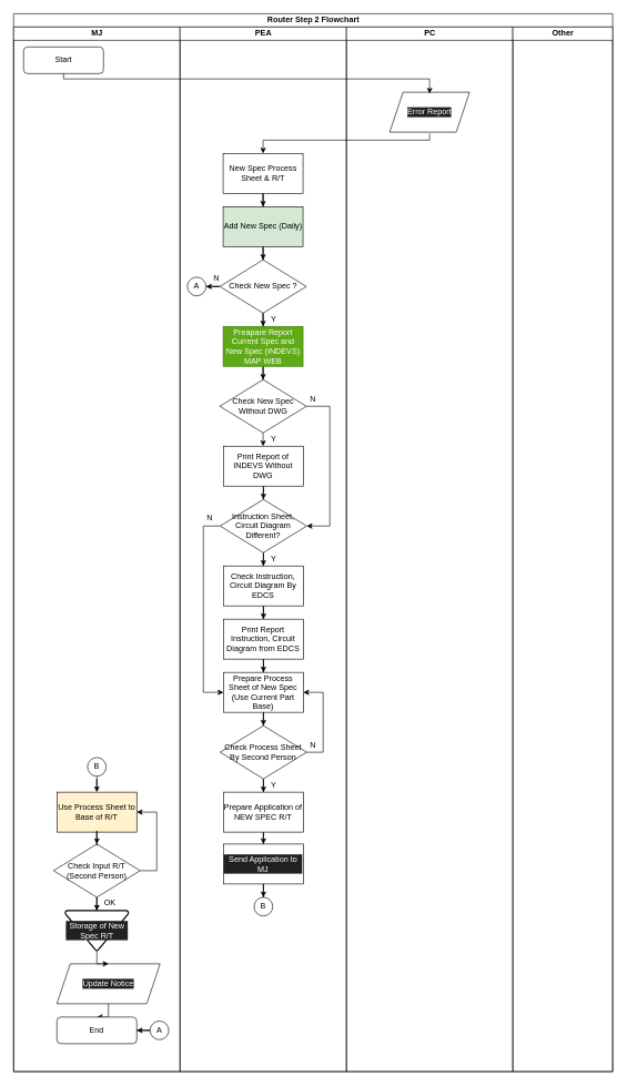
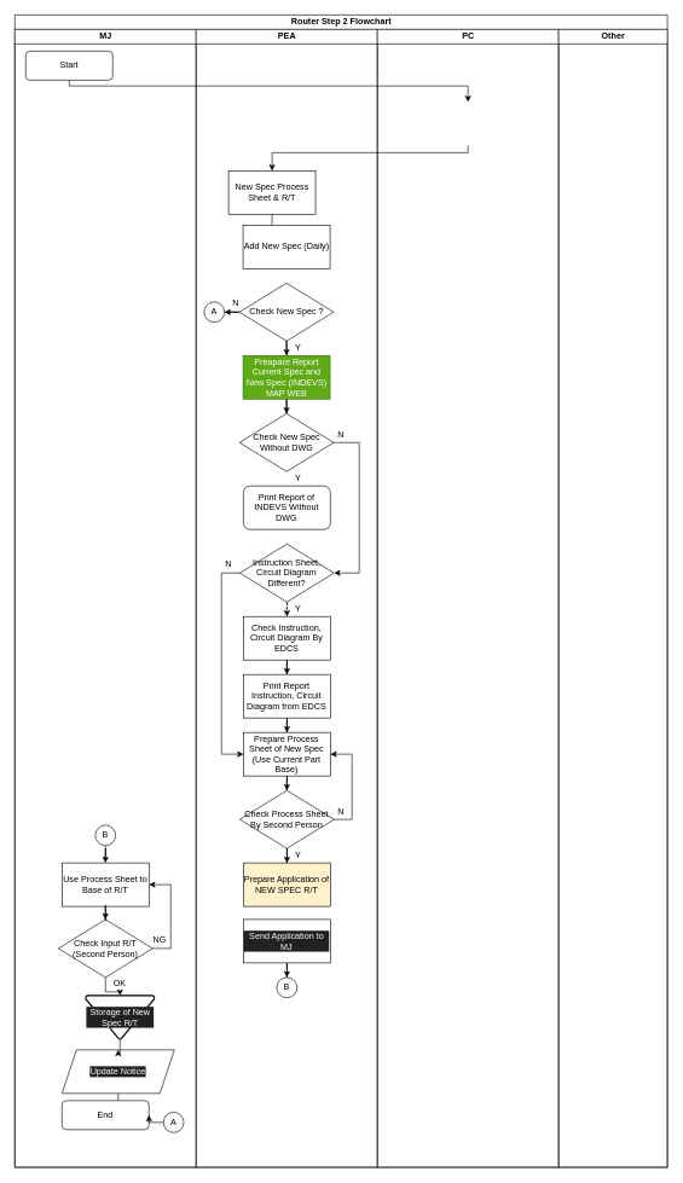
  <mxCell id="0" />
  <mxCell id="1" parent="0" />
  <mxCell id="2" value="Router Step 2 Flowchart" parent="1" vertex="1" style="swimlane;html=1;childLayout=stackLayout;resizeParent=1;resizeParentMax=0;startSize=20;"><mxGeometry as="geometry" height="1590" width="900" y="20" x="20" /></mxCell>
  <mxCell id="3" value="MJ" parent="2" vertex="1" style="swimlane;html=1;startSize=20;"><mxGeometry as="geometry" height="1570" width="250" y="20" /></mxCell>
  <mxCell id="4" value="Start" parent="3" vertex="1" style="rounded=1;whiteSpace=wrap;html=1;"><mxGeometry as="geometry" height="40" width="120" y="30" x="15" /></mxCell>
  <mxCell id="5" parent="3" style="edgeStyle=orthogonalEdgeStyle;rounded=0;orthogonalLoop=1;jettySize=auto;html=1;fontColor=#FFFFFF;" edge="1" source="6" target="13"><mxGeometry as="geometry" relative="1" /></mxCell>
  <mxCell id="6" value="Update Notice" parent="3" vertex="1" style="shape=parallelogram;perimeter=parallelogramPerimeter;whiteSpace=wrap;html=1;fixedSize=1;labelBackgroundColor=#212121;fontColor=#FFFFFF;"><mxGeometry x="65" y="1408" as="geometry" height="60" width="155" /></mxCell>
- <mxCell id="7" value="Use Process Sheet to Base of R/T" parent="3" vertex="1" style="rounded=0;whiteSpace=wrap;html=1;fillColor=#fff2cc;"><mxGeometry as="geometry" height="60" width="120" y="1150" x="65" /></mxCell>
+ <mxCell id="7" value="Use Process Sheet to Base of R/T" parent="3" vertex="1" style="rounded=0;whiteSpace=wrap;html=1;"><mxGeometry as="geometry" height="60" width="120" y="1150" x="65" /></mxCell>
  <mxCell id="8" parent="3" style="edgeStyle=orthogonalEdgeStyle;rounded=0;orthogonalLoop=1;jettySize=auto;html=1;entryX=1;entryY=0.5;entryDx=0;entryDy=0;fontColor=#FFFFFF;" edge="1" source="9" target="7"><mxGeometry as="geometry" relative="1"><Array as="points"><mxPoint y="1268" x="125" /><mxPoint y="1268" x="215" /><mxPoint y="1180" x="215" /></Array></mxGeometry></mxCell>
  <mxCell id="9" value="Check Input R/T&lt;br&gt;(Second Person)" parent="3" vertex="1" style="rhombus;whiteSpace=wrap;html=1;"><mxGeometry as="geometry" height="80" width="130" y="1228" x="60" /></mxCell>
  <mxCell id="10" parent="3" style="edgeStyle=orthogonalEdgeStyle;rounded=0;orthogonalLoop=1;jettySize=auto;html=1;" edge="1" source="9" target="12"><mxGeometry as="geometry" relative="1" /></mxCell>
  <mxCell id="11" parent="3" style="edgeStyle=orthogonalEdgeStyle;rounded=0;orthogonalLoop=1;jettySize=auto;html=1;entryX=0.5;entryY=0;entryDx=0;entryDy=0;fontColor=#FFFFFF;" edge="1" source="12" target="6"><mxGeometry as="geometry" relative="1" /></mxCell>
- <mxCell id="12" value="Storage of New Spec R/T" parent="3" vertex="1" style="strokeWidth=2;html=1;shape=mxgraph.flowchart.merge_or_storage;whiteSpace=wrap;labelBackgroundColor=#212121;fontColor=#FFFFFF;"><mxGeometry as="geometry" height="60" width="95" y="1328" x="77.5" /></mxCell>
- <mxCell id="13" value="End" parent="3" vertex="1" style="rounded=1;whiteSpace=wrap;html=1;"><mxGeometry as="geometry" height="40" width="120" y="1488" x="65" /></mxCell>
+ <mxCell id="12" value="Storage of New Spec R/T" parent="3" vertex="1" style="strokeWidth=2;html=1;shape=mxgraph.flowchart.merge_or_storage;whiteSpace=wrap;labelBackgroundColor=#212121;fontColor=#FFFFFF;"><mxGeometry x="97.5" y="1333" as="geometry" height="60" width="95" /></mxCell>
+ <mxCell id="13" value="End" parent="3" vertex="1" style="rounded=1;whiteSpace=wrap;html=1;"><mxGeometry x="65" y="1478" as="geometry" height="40" width="120" /></mxCell>
  <mxCell id="14" parent="3" style="edgeStyle=orthogonalEdgeStyle;rounded=0;orthogonalLoop=1;jettySize=auto;html=1;entryX=1;entryY=0.5;entryDx=0;entryDy=0;" edge="1" source="17" target="13"><mxGeometry as="geometry" relative="1" /></mxCell>
  <mxCell id="15" parent="3" style="edgeStyle=orthogonalEdgeStyle;rounded=0;orthogonalLoop=1;jettySize=auto;html=1;entryX=0.5;entryY=0;entryDx=0;entryDy=0;fontColor=#FFFFFF;" edge="1" source="16" target="7"><mxGeometry as="geometry" relative="1" /></mxCell>
  <mxCell id="16" value="B" parent="3" vertex="1" style="ellipse;whiteSpace=wrap;html=1;aspect=fixed;"><mxGeometry as="geometry" height="28" width="28" y="1098" x="111" /></mxCell>
  <mxCell id="17" value="A" parent="3" vertex="1" style="ellipse;whiteSpace=wrap;html=1;aspect=fixed;"><mxGeometry as="geometry" height="28" width="28" y="1494" x="205" /></mxCell>
+ <mxCell id="18" value="NG" parent="3" vertex="1" style="text;html=1;strokeColor=none;fillColor=none;align=center;verticalAlign=middle;whiteSpace=wrap;rounded=0;"><mxGeometry as="geometry" height="20" width="20" y="1246" x="190" /></mxCell>
  <mxCell id="19" value="OK" parent="3" vertex="1" style="text;html=1;strokeColor=none;fillColor=none;align=center;verticalAlign=middle;whiteSpace=wrap;rounded=0;"><mxGeometry as="geometry" height="20" width="20" y="1307" x="135" /></mxCell>
  <mxCell id="20" parent="3" style="edgeStyle=orthogonalEdgeStyle;rounded=0;orthogonalLoop=1;jettySize=auto;html=1;fontColor=#FFFFFF;" edge="1" source="7" target="9"><mxGeometry as="geometry" relative="1" /></mxCell>
  <mxCell id="21" value="PEA" parent="2" vertex="1" style="swimlane;html=1;startSize=20;"><mxGeometry as="geometry" height="1570" width="250" y="20" x="250" /></mxCell>
  <mxCell id="22" parent="21" style="edgeStyle=orthogonalEdgeStyle;rounded=0;orthogonalLoop=1;jettySize=auto;html=1;entryX=0.5;entryY=0;entryDx=0;entryDy=0;" edge="1" source="39" target="40"><mxGeometry as="geometry" relative="1" /></mxCell>
- <mxCell id="23" parent="21" style="edgeStyle=orthogonalEdgeStyle;rounded=0;orthogonalLoop=1;jettySize=auto;html=1;entryX=0.5;entryY=0;entryDx=0;entryDy=0;" edge="1" source="40" target="42"><mxGeometry as="geometry" relative="1" /></mxCell>
- <mxCell id="24" parent="21" style="edgeStyle=orthogonalEdgeStyle;rounded=0;orthogonalLoop=1;jettySize=auto;html=1;entryX=0.5;entryY=0;entryDx=0;entryDy=0;" edge="1" source="44" target="45"><mxGeometry as="geometry" relative="1" /></mxCell>
  <mxCell id="25" parent="21" style="edgeStyle=orthogonalEdgeStyle;rounded=0;orthogonalLoop=1;jettySize=auto;html=1;entryX=1;entryY=0.5;entryDx=0;entryDy=0;" edge="1" source="44" target="46"><mxGeometry as="geometry" relative="1"><Array as="points"><mxPoint y="570" x="225" /><mxPoint y="750" x="225" /></Array></mxGeometry></mxCell>
  <mxCell id="26" parent="21" style="edgeStyle=orthogonalEdgeStyle;rounded=0;orthogonalLoop=1;jettySize=auto;html=1;entryX=0;entryY=0.5;entryDx=0;entryDy=0;" edge="1" source="46" target="49"><mxGeometry as="geometry" relative="1"><Array as="points"><mxPoint y="750" x="35" /><mxPoint y="1000" x="35" /></Array></mxGeometry></mxCell>
  <mxCell id="27" parent="21" style="edgeStyle=orthogonalEdgeStyle;rounded=0;orthogonalLoop=1;jettySize=auto;html=1;entryX=0.5;entryY=0;entryDx=0;entryDy=0;" edge="1" source="47" target="48"><mxGeometry as="geometry" relative="1" /></mxCell>
- <mxCell id="28" parent="21" style="edgeStyle=orthogonalEdgeStyle;rounded=0;orthogonalLoop=1;jettySize=auto;html=1;entryX=0.5;entryY=0;entryDx=0;entryDy=0;" edge="1" source="46" target="47"><mxGeometry as="geometry" relative="1" /></mxCell>
+ <mxCell id="28" parent="21" style="edgeStyle=orthogonalEdgeStyle;rounded=0;orthogonalLoop=1;jettySize=auto;html=1;entryX=0.5;entryY=0;entryDx=0;entryDy=0;dashed=1;" edge="1" source="46" target="47"><mxGeometry as="geometry" relative="1" /></mxCell>
  <mxCell id="29" parent="21" style="edgeStyle=orthogonalEdgeStyle;rounded=0;orthogonalLoop=1;jettySize=auto;html=1;" edge="1" source="50" target="52"><mxGeometry as="geometry" relative="1" /></mxCell>
  <mxCell id="30" parent="21" style="edgeStyle=orthogonalEdgeStyle;rounded=0;orthogonalLoop=1;jettySize=auto;html=1;" edge="1" source="42" target="43"><mxGeometry as="geometry" relative="1" /></mxCell>
  <mxCell id="31" parent="21" style="edgeStyle=orthogonalEdgeStyle;rounded=0;orthogonalLoop=1;jettySize=auto;html=1;entryX=0.5;entryY=0;entryDx=0;entryDy=0;" edge="1" source="43" target="44"><mxGeometry as="geometry" relative="1" /></mxCell>
  <mxCell id="32" parent="21" style="edgeStyle=orthogonalEdgeStyle;rounded=0;orthogonalLoop=1;jettySize=auto;html=1;entryX=0.5;entryY=0;entryDx=0;entryDy=0;" edge="1" source="49" target="50"><mxGeometry as="geometry" relative="1" /></mxCell>
  <mxCell id="33" value="A" parent="21" vertex="1" style="ellipse;whiteSpace=wrap;html=1;aspect=fixed;"><mxGeometry as="geometry" height="28" width="28" y="376" x="11" /></mxCell>
  <mxCell id="34" value="N" parent="21" vertex="1" style="text;html=1;strokeColor=none;fillColor=none;align=center;verticalAlign=middle;whiteSpace=wrap;rounded=0;"><mxGeometry as="geometry" height="20" width="20" y="727" x="35" /></mxCell>
  <mxCell id="35" parent="21" style="edgeStyle=orthogonalEdgeStyle;rounded=0;orthogonalLoop=1;jettySize=auto;html=1;" edge="1" source="48" target="49"><mxGeometry as="geometry" relative="1" /></mxCell>
- <mxCell id="36" parent="21" style="edgeStyle=orthogonalEdgeStyle;rounded=0;orthogonalLoop=1;jettySize=auto;html=1;entryX=0.5;entryY=0;entryDx=0;entryDy=0;" edge="1" source="45" target="46"><mxGeometry as="geometry" relative="1" /></mxCell>
  <mxCell id="37" parent="21" style="edgeStyle=orthogonalEdgeStyle;rounded=0;orthogonalLoop=1;jettySize=auto;html=1;entryX=1;entryY=0.5;entryDx=0;entryDy=0;" edge="1" source="50" target="49"><mxGeometry as="geometry" relative="1"><Array as="points"><mxPoint y="1090" x="215" /><mxPoint y="1000" x="215" /></Array></mxGeometry></mxCell>
  <mxCell id="38" value="N" parent="21" vertex="1" style="text;html=1;strokeColor=none;fillColor=none;align=center;verticalAlign=middle;whiteSpace=wrap;rounded=0;"><mxGeometry as="geometry" height="20" width="20" y="368" x="44.75" /></mxCell>
- <mxCell id="39" value="New Spec Process Sheet &amp;amp; R/T" parent="21" vertex="1" style="rounded=0;whiteSpace=wrap;html=1;"><mxGeometry as="geometry" height="60" width="120" y="190" x="64.75" /></mxCell>
- <mxCell id="40" value="Add New Spec (Daily)" parent="21" vertex="1" style="rounded=0;whiteSpace=wrap;html=1;fillColor=#d5e8d4;"><mxGeometry as="geometry" height="60" width="120" y="270" x="64.75" /></mxCell>
+ <mxCell id="39" value="New Spec Process Sheet &amp;amp; R/T" parent="21" vertex="1" style="rounded=0;whiteSpace=wrap;html=1;"><mxGeometry x="44.75" y="195" as="geometry" height="60" width="120" /></mxCell>
+ <mxCell id="40" value="Add New Spec (Daily)" parent="21" vertex="1" style="rounded=0;whiteSpace=wrap;html=1;"><mxGeometry as="geometry" height="60" width="120" y="270" x="64.75" /></mxCell>
  <mxCell id="41" parent="21" style="edgeStyle=orthogonalEdgeStyle;rounded=0;orthogonalLoop=1;jettySize=auto;html=1;" edge="1" source="42" target="33"><mxGeometry as="geometry" relative="1" /></mxCell>
  <mxCell id="42" value="Check New Spec ?" parent="21" vertex="1" style="rhombus;whiteSpace=wrap;html=1;"><mxGeometry as="geometry" height="80" width="130" y="350" x="59.75" /></mxCell>
  <mxCell id="43" value="Preapare Report Current Spec and New Spec (INDEVS) MAP WEB" parent="21" vertex="1" style="rounded=0;whiteSpace=wrap;html=1;fillColor=#60a917;strokeColor=#2D7600;fontColor=#ffffff;"><mxGeometry as="geometry" height="60" width="120" y="450" x="64.75" /></mxCell>
  <mxCell id="44" value="Check New Spec Without DWG&lt;br&gt;" parent="21" vertex="1" style="rhombus;whiteSpace=wrap;html=1;"><mxGeometry as="geometry" height="80" width="130" y="530" x="59.75" /></mxCell>
- <mxCell id="45" value="Print Report of INDEVS Without DWG" parent="21" vertex="1" style="rounded=0;whiteSpace=wrap;html=1;"><mxGeometry as="geometry" height="60" width="120" y="630" x="65.25" /></mxCell>
+ <mxCell id="45" value="Print Report of INDEVS Without DWG" parent="21" vertex="1" style="whiteSpace=wrap;html=1;rounded=1;"><mxGeometry as="geometry" height="60" width="120" y="630" x="65.25" /></mxCell>
  <mxCell id="46" value="Instruction Sheet, Circuit Diagram Different?" parent="21" vertex="1" style="rhombus;whiteSpace=wrap;html=1;"><mxGeometry as="geometry" height="80" width="130" y="710" x="60.25" /></mxCell>
  <mxCell id="47" value="Check Instruction, Circuit Diagram By EDCS" parent="21" vertex="1" style="rounded=0;whiteSpace=wrap;html=1;"><mxGeometry as="geometry" height="60" width="120" y="810" x="65.25" /></mxCell>
  <mxCell id="48" value="Print Report Instruction, Circuit Diagram from EDCS" parent="21" vertex="1" style="rounded=0;whiteSpace=wrap;html=1;"><mxGeometry as="geometry" height="60" width="120" y="890" x="65.25" /></mxCell>
  <mxCell id="49" value="Prepare Process Sheet of New Spec (Use Current Part Base)" parent="21" vertex="1" style="rounded=0;whiteSpace=wrap;html=1;"><mxGeometry as="geometry" height="60" width="120" y="970" x="65.25" /></mxCell>
  <mxCell id="50" value="&lt;font&gt;Check Process Sheet&lt;br&gt;By Second Person&lt;/font&gt;" parent="21" vertex="1" style="rhombus;whiteSpace=wrap;html=1;labelBackgroundColor=none;"><mxGeometry as="geometry" height="80" width="130" y="1050" x="60.25" /></mxCell>
- <mxCell id="51" parent="21" style="edgeStyle=orthogonalEdgeStyle;rounded=0;orthogonalLoop=1;jettySize=auto;html=1;entryX=0.5;entryY=0;entryDx=0;entryDy=0;fontColor=#FFFFFF;" edge="1" source="52" target="59"><mxGeometry as="geometry" relative="1" /></mxCell>
- <mxCell id="52" value="Prepare Application of NEW SPEC R/T" parent="21" vertex="1" style="rounded=0;whiteSpace=wrap;html=1;"><mxGeometry as="geometry" height="60" width="120" y="1150" x="65.25" /></mxCell>
+ <mxCell id="52" value="Prepare Application of NEW SPEC R/T" parent="21" vertex="1" style="rounded=0;whiteSpace=wrap;html=1;fillColor=#fff2cc;"><mxGeometry as="geometry" height="60" width="120" y="1150" x="65.25" /></mxCell>
  <mxCell id="53" value="B" parent="21" vertex="1" style="ellipse;whiteSpace=wrap;html=1;aspect=fixed;"><mxGeometry as="geometry" height="28" width="28" y="1308" x="111.25" /></mxCell>
  <mxCell id="54" value="Y" parent="21" vertex="1" style="text;html=1;strokeColor=none;fillColor=none;align=center;verticalAlign=middle;whiteSpace=wrap;rounded=0;"><mxGeometry as="geometry" height="20" width="20" y="610" x="131" /></mxCell>
  <mxCell id="55" value="Y" parent="21" vertex="1" style="text;html=1;strokeColor=none;fillColor=none;align=center;verticalAlign=middle;whiteSpace=wrap;rounded=0;"><mxGeometry as="geometry" height="20" width="20" y="790" x="131" /></mxCell>
  <mxCell id="56" value="Y" parent="21" vertex="1" style="text;html=1;strokeColor=none;fillColor=none;align=center;verticalAlign=middle;whiteSpace=wrap;rounded=0;"><mxGeometry as="geometry" height="20" width="20" y="1130" x="131" /></mxCell>
  <mxCell id="57" value="Y" parent="21" vertex="1" style="text;html=1;strokeColor=none;fillColor=none;align=center;verticalAlign=middle;whiteSpace=wrap;rounded=0;"><mxGeometry as="geometry" height="20" width="20" y="430" x="131" /></mxCell>
  <mxCell id="58" parent="21" style="edgeStyle=orthogonalEdgeStyle;rounded=0;orthogonalLoop=1;jettySize=auto;html=1;entryX=0.5;entryY=0;entryDx=0;entryDy=0;fontColor=#FFFFFF;" edge="1" source="59" target="53"><mxGeometry as="geometry" relative="1" /></mxCell>
  <mxCell id="59" value="Send Application to MJ" parent="21" vertex="1" style="rounded=0;whiteSpace=wrap;html=1;labelBackgroundColor=#212121;fontColor=#FFFFFF;"><mxGeometry as="geometry" height="60" width="120" y="1228" x="65.25" /></mxCell>
  <mxCell id="60" value="N" parent="21" vertex="1" style="text;html=1;strokeColor=none;fillColor=none;align=center;verticalAlign=middle;whiteSpace=wrap;rounded=0;"><mxGeometry as="geometry" height="20" width="20" y="1070" x="190" /></mxCell>
  <mxCell id="61" value="N" parent="21" vertex="1" style="text;html=1;strokeColor=none;fillColor=none;align=center;verticalAlign=middle;whiteSpace=wrap;rounded=0;"><mxGeometry as="geometry" height="20" width="20" y="550" x="190.25" /></mxCell>
  <mxCell id="62" value="PC" parent="2" vertex="1" style="swimlane;html=1;startSize=20;"><mxGeometry as="geometry" height="1570" width="250" y="20" x="500" /></mxCell>
- <mxCell id="63" value="Error Report" parent="62" vertex="1" style="shape=parallelogram;perimeter=parallelogramPerimeter;whiteSpace=wrap;html=1;fixedSize=1;labelBackgroundColor=#212121;fontColor=#FFFFFF;"><mxGeometry as="geometry" height="60" width="120" y="98" x="65" /></mxCell>
  <mxCell id="64" value="Other" parent="2" vertex="1" style="swimlane;html=1;startSize=20;"><mxGeometry as="geometry" height="1570" width="150" y="20" x="750" /></mxCell>
  <mxCell id="65" parent="2" style="edgeStyle=orthogonalEdgeStyle;rounded=0;orthogonalLoop=1;jettySize=auto;html=1;" edge="1" target="39"><mxGeometry as="geometry" relative="1"><Array as="points"><mxPoint y="190" x="379" /><mxPoint y="190" x="225" /></Array><mxPoint as="sourcePoint" y="180" x="625" /></mxGeometry></mxCell>
  <mxCell id="66" parent="2" style="edgeStyle=orthogonalEdgeStyle;rounded=0;orthogonalLoop=1;jettySize=auto;html=1;" edge="1" source="4"><mxGeometry as="geometry" relative="1"><mxPoint as="targetPoint" y="120.0" x="625" /><Array as="points"><mxPoint y="98" x="75" /><mxPoint y="98" x="625" /></Array></mxGeometry></mxCell>
